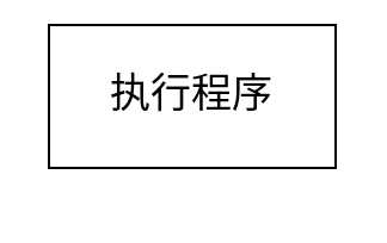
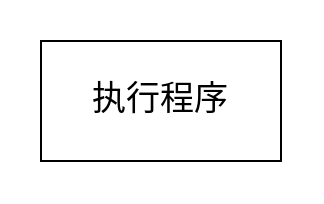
  <mxCell id="0" />
  <mxCell id="1" parent="0" />
- <mxCell id="2" value="&lt;font style=&quot;font-size: 17px&quot;&gt;执行程序&lt;/font&gt;" style="rounded=0;whiteSpace=wrap;html=1;" vertex="1" parent="1"><mxGeometry x="20" y="10" width="120" height="60" as="geometry" /></mxCell>
+ <mxCell id="2" value="&lt;font style=&quot;font-size: 17px&quot;&gt;执行程序&lt;/font&gt;" style="rounded=0;whiteSpace=wrap;html=1;" vertex="1" parent="1"><mxGeometry x="20" y="20" width="120" height="60" as="geometry" /></mxCell>
